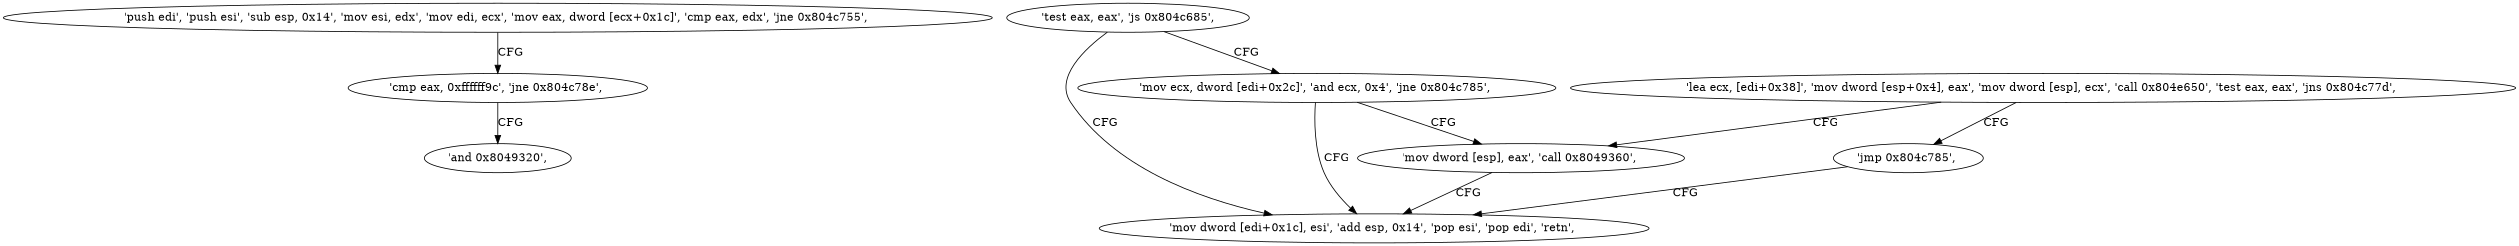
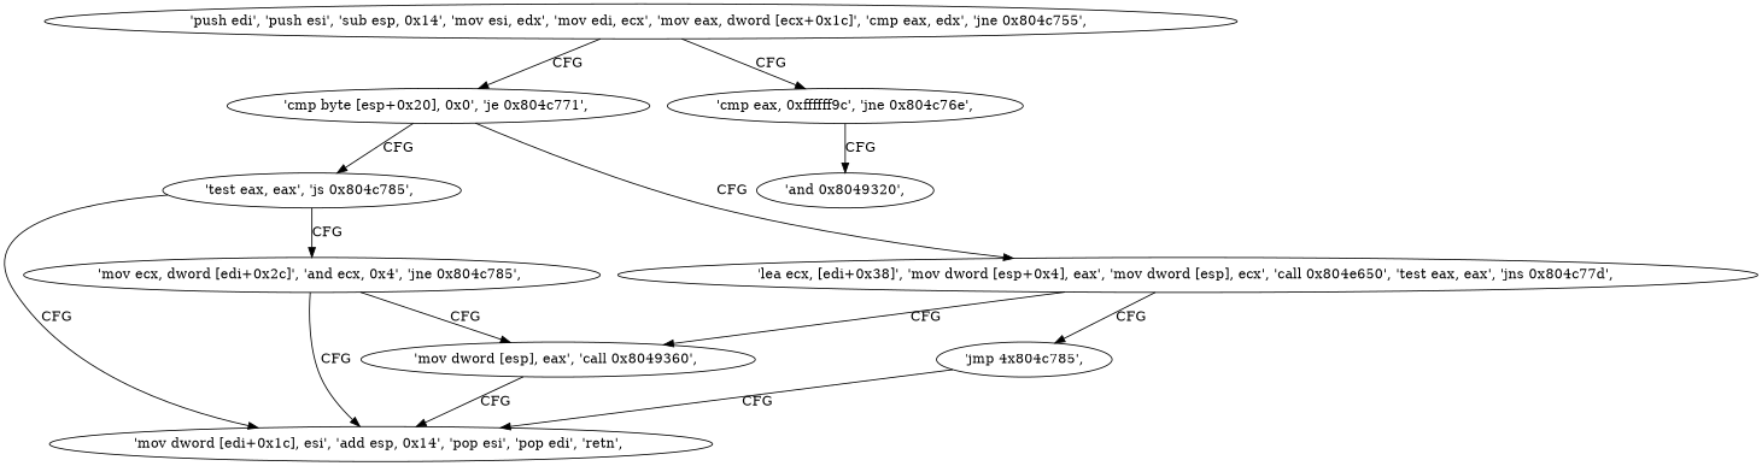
  digraph {
    n1 [label="'push edi', 'push esi', 'sub esp, 0x14', 'mov esi, edx', 'mov edi, ecx', 'mov eax, dword [ecx+0x1c]', 'cmp eax, edx', 'jne 0x804c755', "]
-   n3 [label="'cmp eax, 0xffffff9c', 'jne 0x804c78e', "]
-   n4 [label="'test eax, eax', 'js 0x804c685',"]
+   n2 [label="'cmp byte [esp+0x20], 0x0', 'je 0x804c771', "]
+   n3 [label="'cmp eax, 0xffffff9c', 'jne 0x804c76e',"]
+   n4 [label="'test eax, eax', 'js 0x804c785', "]
    n5 [label="'lea ecx, [edi+0x38]', 'mov dword [esp+0x4], eax', 'mov dword [esp], ecx', 'call 0x804e650', 'test eax, eax', 'jns 0x804c77d', "]
    n6 [label="'and 0x8049320',"]
    n7 [label="'mov dword [edi+0x1c], esi', 'add esp, 0x14', 'pop esi', 'pop edi', 'retn', "]
    n8 [label="'mov ecx, dword [edi+0x2c]', 'and ecx, 0x4', 'jne 0x804c785', "]
    n9 [label="'mov dword [esp], eax', 'call 0x8049360', "]
-   n10 [label="'jmp 0x804c785', "]
+   n10 [label="'jmp 4x804c785',"]
+   n1 -> n2 [label=CFG]
    n1 -> n3 [label=CFG]
+   n2 -> n4 [label=CFG]
+   n2 -> n5 [label=CFG]
    n3 -> n6 [label=CFG]
    n4 -> n7 [label=CFG]
    n4 -> n8 [label=CFG]
    n5 -> n9 [label=CFG]
    n5 -> n10 [label=CFG]
    n8 -> n7 [label=CFG]
    n8 -> n9 [label=CFG]
    n9 -> n7 [label=CFG]
    n10 -> n7 [label=CFG]
  }
